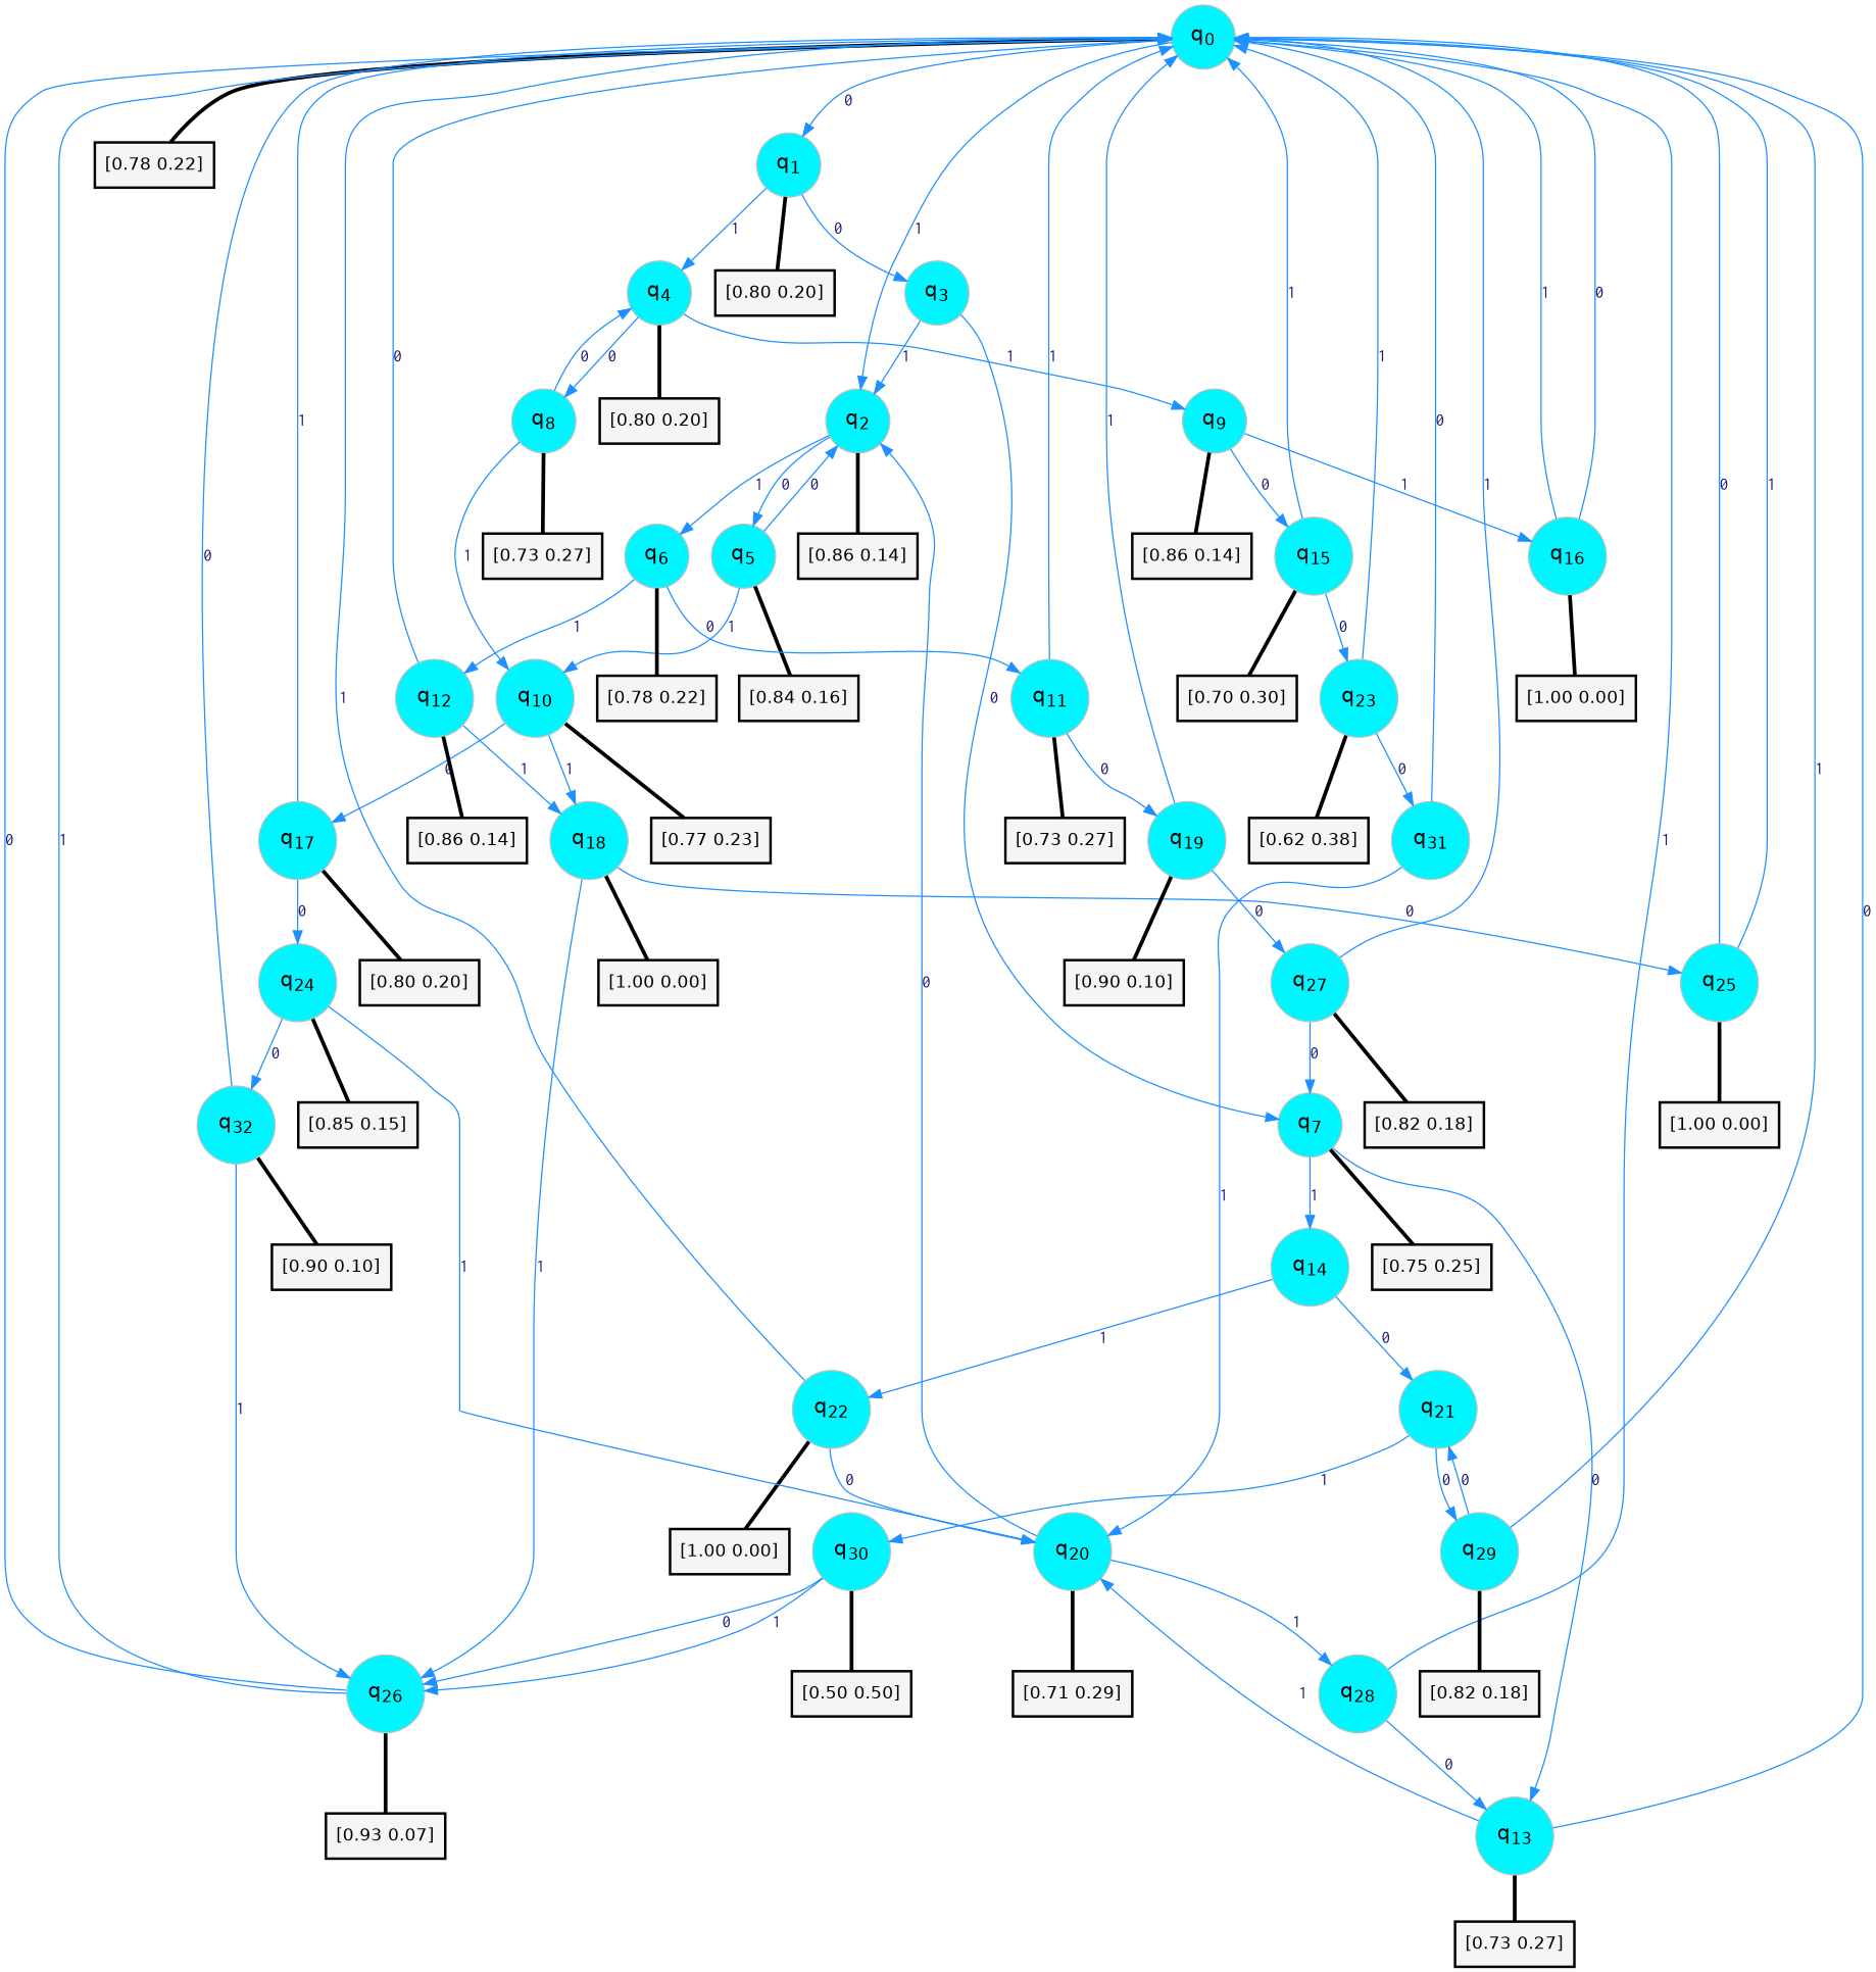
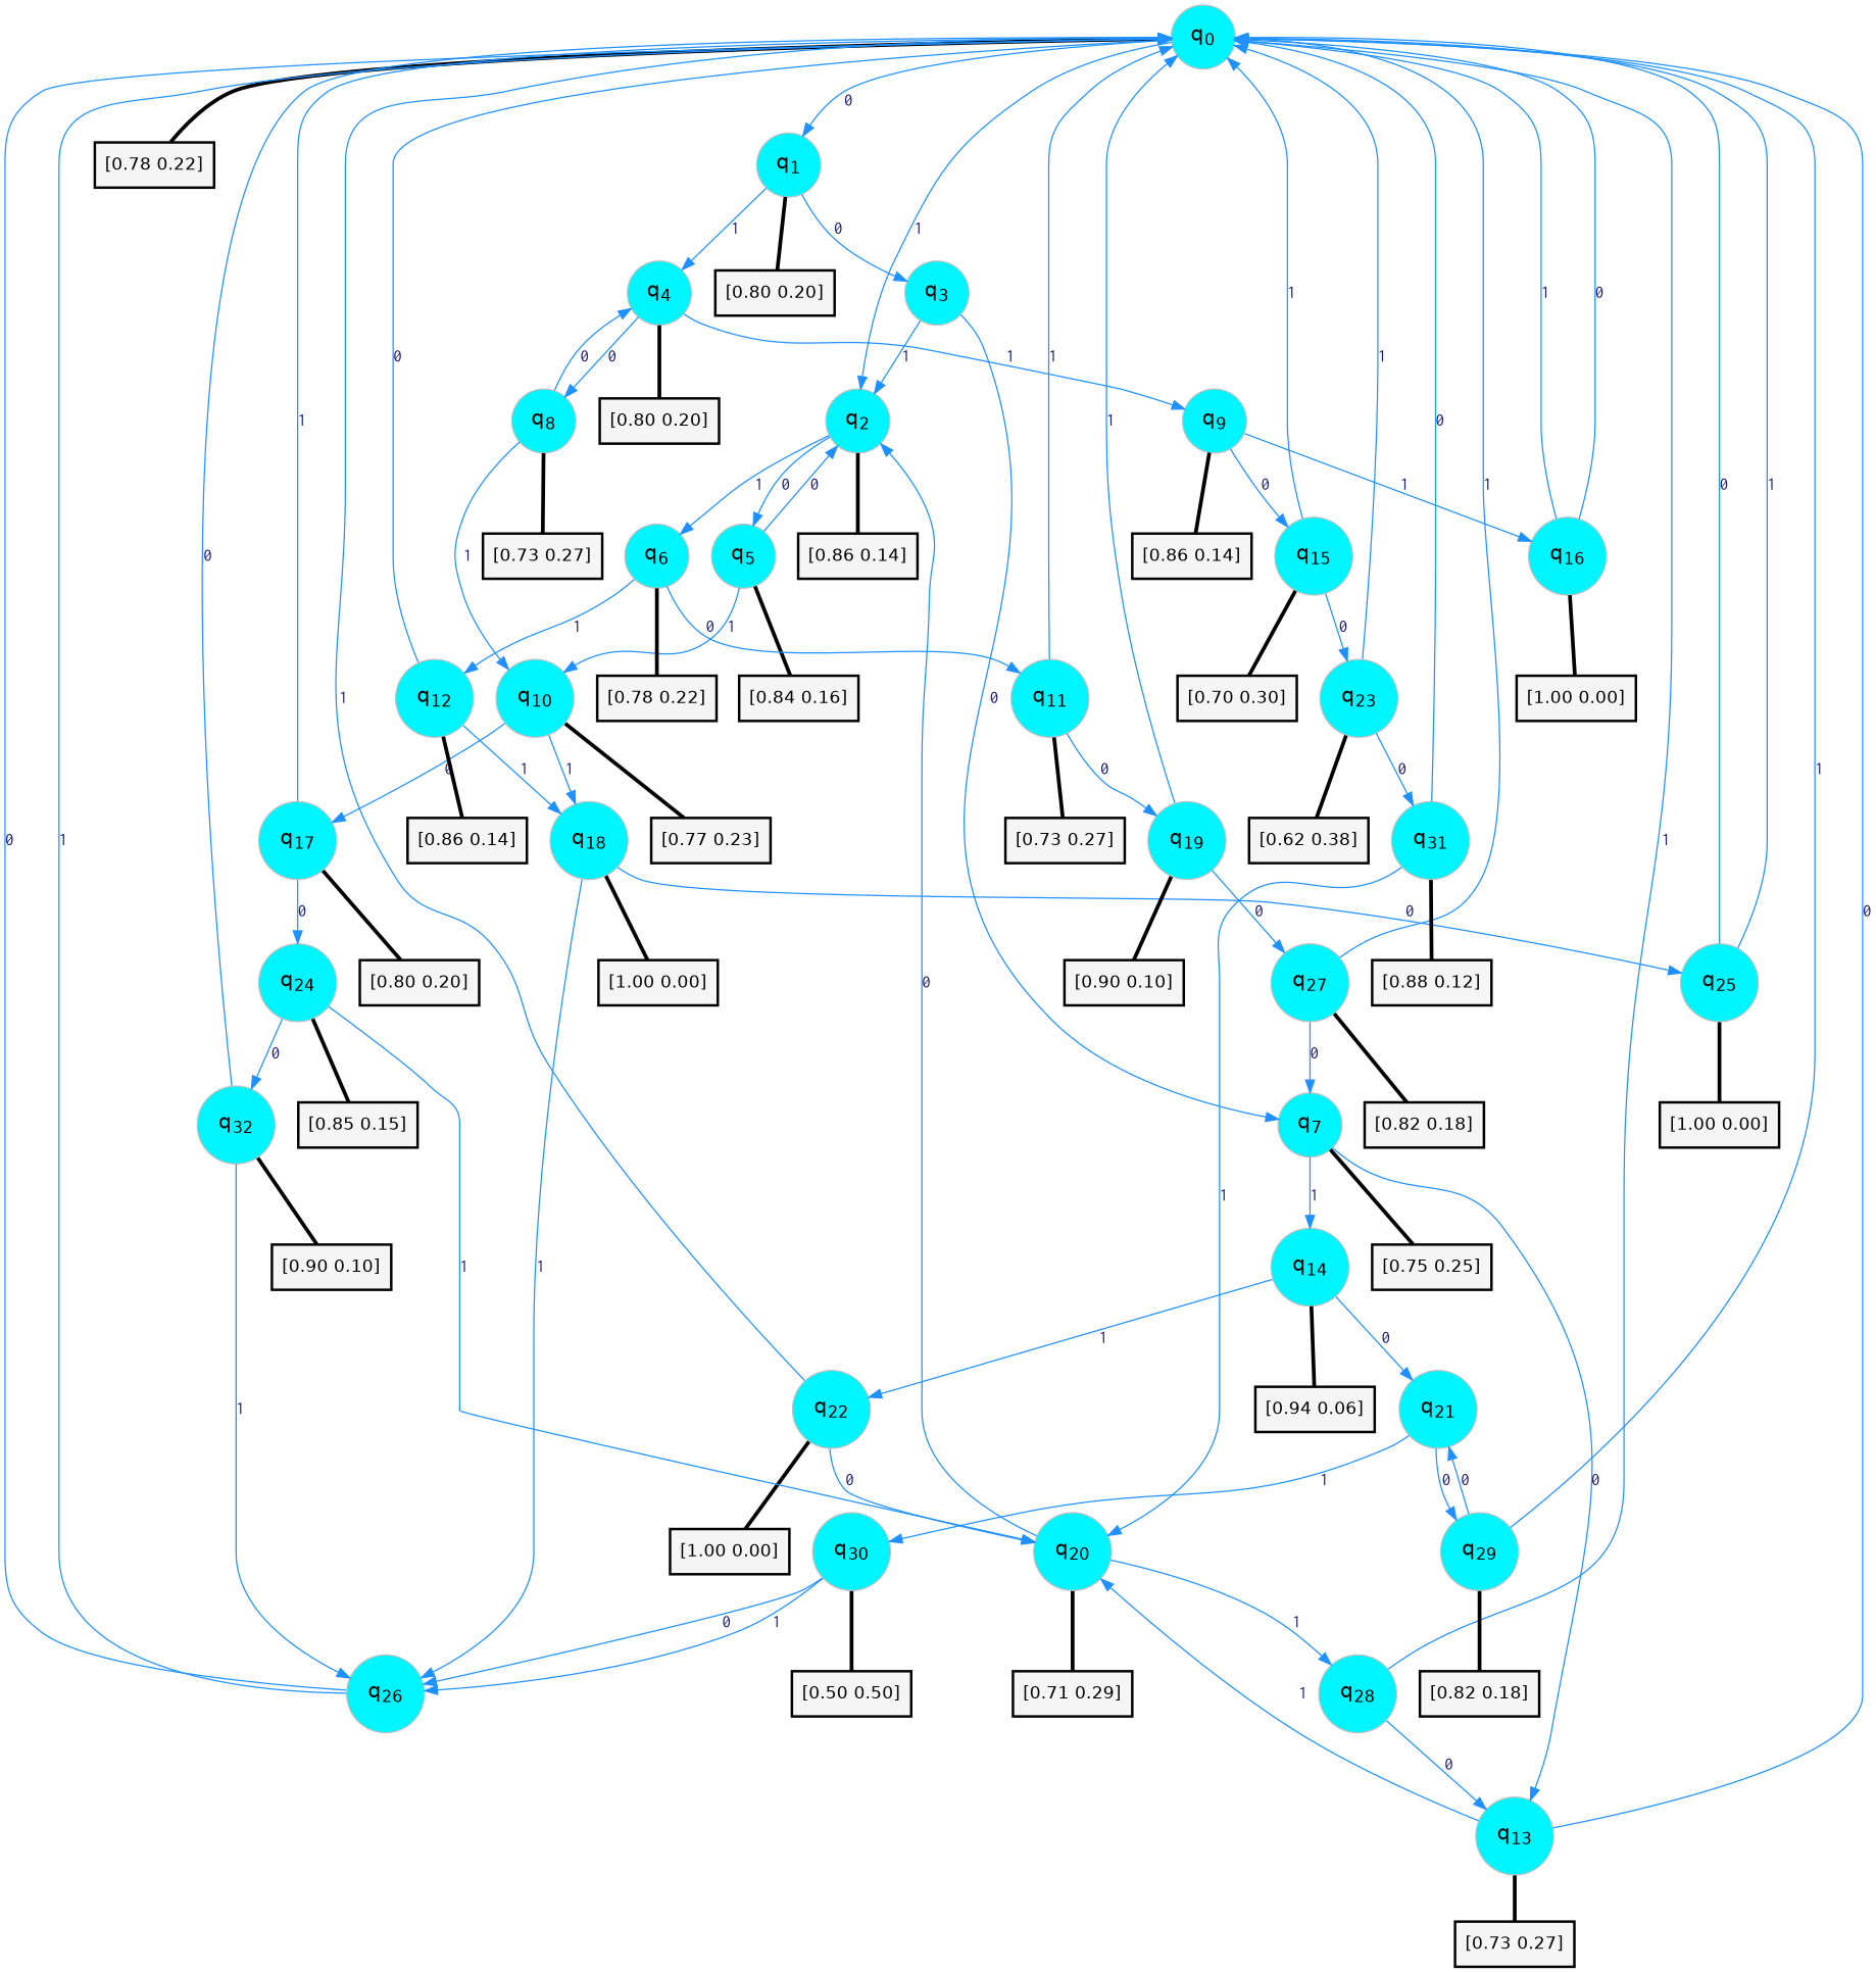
  digraph {
    rankdir=TD
    node [color=gray fillcolor=turquoise1 fontcolor=black fontname=Helvetica fontsize=16 fontweight=bold shape=circle style=filled]
    edge [arrowsize=1 color=dodgerblue1 fontcolor=midnightblue fontname=courier fontweight=bold penwidth=1 style=solid weight=20]
    n1 [label=<q<SUB>0</SUB>>]
    n2 [label=<q<SUB>1</SUB>>]
    n3 [label=<q<SUB>2</SUB>>]
    n4 [color=black fillcolor=whitesmoke fontsize=14 label="[0.78 0.22]" penwidth=2 shape=box]
    n5 [label=<q<SUB>3</SUB>>]
    n6 [label=<q<SUB>4</SUB>>]
    n7 [color=black fillcolor=whitesmoke fontsize=14 label="[0.80 0.20]" penwidth=2 shape=box]
    n8 [label=<q<SUB>5</SUB>>]
    n9 [label=<q<SUB>6</SUB>>]
    n10 [color=black fillcolor=whitesmoke fontsize=14 label="[0.86 0.14]" penwidth=2 shape=box]
    n11 [label=<q<SUB>7</SUB>>]
    n12 [label=<q<SUB>8</SUB>>]
    n13 [label=<q<SUB>9</SUB>>]
    n14 [color=black fillcolor=whitesmoke fontsize=14 label="[0.80 0.20]" penwidth=2 shape=box]
    n15 [label=<q<SUB>10</SUB>>]
    n16 [color=black fillcolor=whitesmoke fontsize=14 label="[0.84 0.16]" penwidth=2 shape=box]
    n17 [label=<q<SUB>11</SUB>>]
    n18 [label=<q<SUB>12</SUB>>]
    n19 [color=black fillcolor=whitesmoke fontsize=14 label="[0.78 0.22]" penwidth=2 shape=box]
    n20 [label=<q<SUB>13</SUB>>]
    n21 [label=<q<SUB>14</SUB>>]
    n22 [color=black fillcolor=whitesmoke fontsize=14 label="[0.75 0.25]" penwidth=2 shape=box]
    n23 [color=black fillcolor=whitesmoke fontsize=14 label="[0.73 0.27]" penwidth=2 shape=box]
    n24 [label=<q<SUB>15</SUB>>]
    n25 [label=<q<SUB>16</SUB>>]
    n26 [color=black fillcolor=whitesmoke fontsize=14 label="[0.86 0.14]" penwidth=2 shape=box]
    n27 [label=<q<SUB>17</SUB>>]
    n28 [label=<q<SUB>18</SUB>>]
    n29 [color=black fillcolor=whitesmoke fontsize=14 label="[0.77 0.23]" penwidth=2 shape=box]
    n30 [label=<q<SUB>19</SUB>>]
    n31 [color=black fillcolor=whitesmoke fontsize=14 label="[0.73 0.27]" penwidth=2 shape=box]
    n32 [color=black fillcolor=whitesmoke fontsize=14 label="[0.86 0.14]" penwidth=2 shape=box]
    n33 [label=<q<SUB>20</SUB>>]
    n34 [color=black fillcolor=whitesmoke fontsize=14 label="[0.73 0.27]" penwidth=2 shape=box]
    n35 [label=<q<SUB>21</SUB>>]
    n36 [label=<q<SUB>22</SUB>>]
+   n37 [color=black fillcolor=whitesmoke fontsize=14 label="[0.94 0.06]" penwidth=2 shape=box]
    n38 [label=<q<SUB>23</SUB>>]
    n39 [color=black fillcolor=whitesmoke fontsize=14 label="[0.70 0.30]" penwidth=2 shape=box]
    n40 [color=black fillcolor=whitesmoke fontsize=14 label="[1.00 0.00]" penwidth=2 shape=box]
    n41 [label=<q<SUB>24</SUB>>]
    n42 [color=black fillcolor=whitesmoke fontsize=14 label="[0.80 0.20]" penwidth=2 shape=box]
    n43 [label=<q<SUB>25</SUB>>]
    n44 [label=<q<SUB>26</SUB>>]
    n45 [color=black fillcolor=whitesmoke fontsize=14 label="[1.00 0.00]" penwidth=2 shape=box]
    n46 [label=<q<SUB>27</SUB>>]
    n47 [color=black fillcolor=whitesmoke fontsize=14 label="[0.90 0.10]" penwidth=2 shape=box]
    n48 [label=<q<SUB>28</SUB>>]
    n49 [color=black fillcolor=whitesmoke fontsize=14 label="[0.71 0.29]" penwidth=2 shape=box]
    n50 [label=<q<SUB>29</SUB>>]
    n51 [label=<q<SUB>30</SUB>>]
    n52 [color=black fillcolor=whitesmoke fontsize=14 label="[1.00 0.00]" penwidth=2 shape=box]
    n53 [label=<q<SUB>31</SUB>>]
    n54 [color=black fillcolor=whitesmoke fontsize=14 label="[0.62 0.38]" penwidth=2 shape=box]
    n55 [label=<q<SUB>32</SUB>>]
    n56 [color=black fillcolor=whitesmoke fontsize=14 label="[0.85 0.15]" penwidth=2 shape=box]
    n57 [color=black fillcolor=whitesmoke fontsize=14 label="[1.00 0.00]" penwidth=2 shape=box]
-   n58 [color=black fillcolor=whitesmoke fontsize=14 label="[0.93 0.07]" penwidth=2 shape=box]
    n59 [color=black fillcolor=whitesmoke fontsize=14 label="[0.82 0.18]" penwidth=2 shape=box]
    n60 [color=black fillcolor=whitesmoke fontsize=14 label="[0.82 0.18]" penwidth=2 shape=box]
    n61 [color=black fillcolor=whitesmoke fontsize=14 label="[0.50 0.50]" penwidth=2 shape=box]
+   n62 [color=black fillcolor=whitesmoke fontsize=14 label="[0.88 0.12]" penwidth=2 shape=box]
    n63 [color=black fillcolor=whitesmoke fontsize=14 label="[0.90 0.10]" penwidth=2 shape=box]
    n1 -> n2 [label=0]
    n1 -> n3 [label=1]
    n1 -> n4 [arrowhead=none color=black penwidth=3]
    n2 -> n5 [label=0]
    n2 -> n6 [label=1]
    n2 -> n7 [arrowhead=none color=black penwidth=3]
    n3 -> n8 [label=0]
    n3 -> n9 [label=1]
    n3 -> n10 [arrowhead=none color=black penwidth=3]
    n5 -> n3 [label=1]
    n5 -> n11 [label=0]
    n6 -> n12 [label=0]
    n6 -> n13 [label=1]
    n6 -> n14 [arrowhead=none color=black penwidth=3]
    n8 -> n3 [label=0]
    n8 -> n15 [label=1]
    n8 -> n16 [arrowhead=none color=black penwidth=3]
    n9 -> n17 [label=0]
    n9 -> n18 [label=1]
    n9 -> n19 [arrowhead=none color=black penwidth=3]
    n11 -> n20 [label=0]
    n11 -> n21 [label=1]
    n11 -> n22 [arrowhead=none color=black penwidth=3]
    n12 -> n6 [label=0]
    n12 -> n15 [label=1]
    n12 -> n23 [arrowhead=none color=black penwidth=3]
    n13 -> n24 [label=0]
    n13 -> n25 [label=1]
    n13 -> n26 [arrowhead=none color=black penwidth=3]
    n15 -> n27 [label=0]
    n15 -> n28 [label=1]
    n15 -> n29 [arrowhead=none color=black penwidth=3]
    n17 -> n1 [label=1]
    n17 -> n30 [label=0]
    n17 -> n31 [arrowhead=none color=black penwidth=3]
    n18 -> n1 [label=0]
    n18 -> n28 [label=1]
    n18 -> n32 [arrowhead=none color=black penwidth=3]
    n20 -> n1 [label=0]
    n20 -> n33 [label=1]
    n20 -> n34 [arrowhead=none color=black penwidth=3]
    n21 -> n35 [label=0]
    n21 -> n36 [label=1]
+   n21 -> n37 [arrowhead=none color=black penwidth=3]
    n24 -> n1 [label=1]
    n24 -> n38 [label=0]
    n24 -> n39 [arrowhead=none color=black penwidth=3]
    n25 -> n1 [label=0]
    n25 -> n1 [label=1]
    n25 -> n40 [arrowhead=none color=black penwidth=3]
    n27 -> n1 [label=1]
    n27 -> n41 [label=0]
    n27 -> n42 [arrowhead=none color=black penwidth=3]
    n28 -> n43 [label=0]
    n28 -> n44 [label=1]
    n28 -> n45 [arrowhead=none color=black penwidth=3]
    n30 -> n1 [label=1]
    n30 -> n46 [label=0]
    n30 -> n47 [arrowhead=none color=black penwidth=3]
    n33 -> n3 [label=0]
    n33 -> n48 [label=1]
    n33 -> n49 [arrowhead=none color=black penwidth=3]
    n35 -> n50 [label=0]
    n35 -> n51 [label=1]
    n36 -> n1 [label=1]
    n36 -> n33 [label=0]
    n36 -> n52 [arrowhead=none color=black penwidth=3]
    n38 -> n1 [label=1]
    n38 -> n53 [label=0]
    n38 -> n54 [arrowhead=none color=black penwidth=3]
    n41 -> n33 [label=1]
    n41 -> n55 [label=0]
    n41 -> n56 [arrowhead=none color=black penwidth=3]
    n43 -> n1 [label=0]
    n43 -> n1 [label=1]
    n43 -> n57 [arrowhead=none color=black penwidth=3]
    n44 -> n1 [label=0]
    n44 -> n1 [label=1]
-   n44 -> n58 [arrowhead=none color=black penwidth=3]
    n46 -> n1 [label=1]
    n46 -> n11 [label=0]
    n46 -> n59 [arrowhead=none color=black penwidth=3]
    n48 -> n1 [label=1]
    n48 -> n20 [label=0]
    n50 -> n1 [label=1]
    n50 -> n35 [label=0]
    n50 -> n60 [arrowhead=none color=black penwidth=3]
    n51 -> n44 [label=0]
    n51 -> n44 [label=1]
    n51 -> n61 [arrowhead=none color=black penwidth=3]
    n53 -> n1 [label=0]
    n53 -> n33 [label=1]
+   n53 -> n62 [arrowhead=none color=black penwidth=3]
    n55 -> n1 [label=0]
    n55 -> n44 [label=1]
    n55 -> n63 [arrowhead=none color=black penwidth=3]
  }
